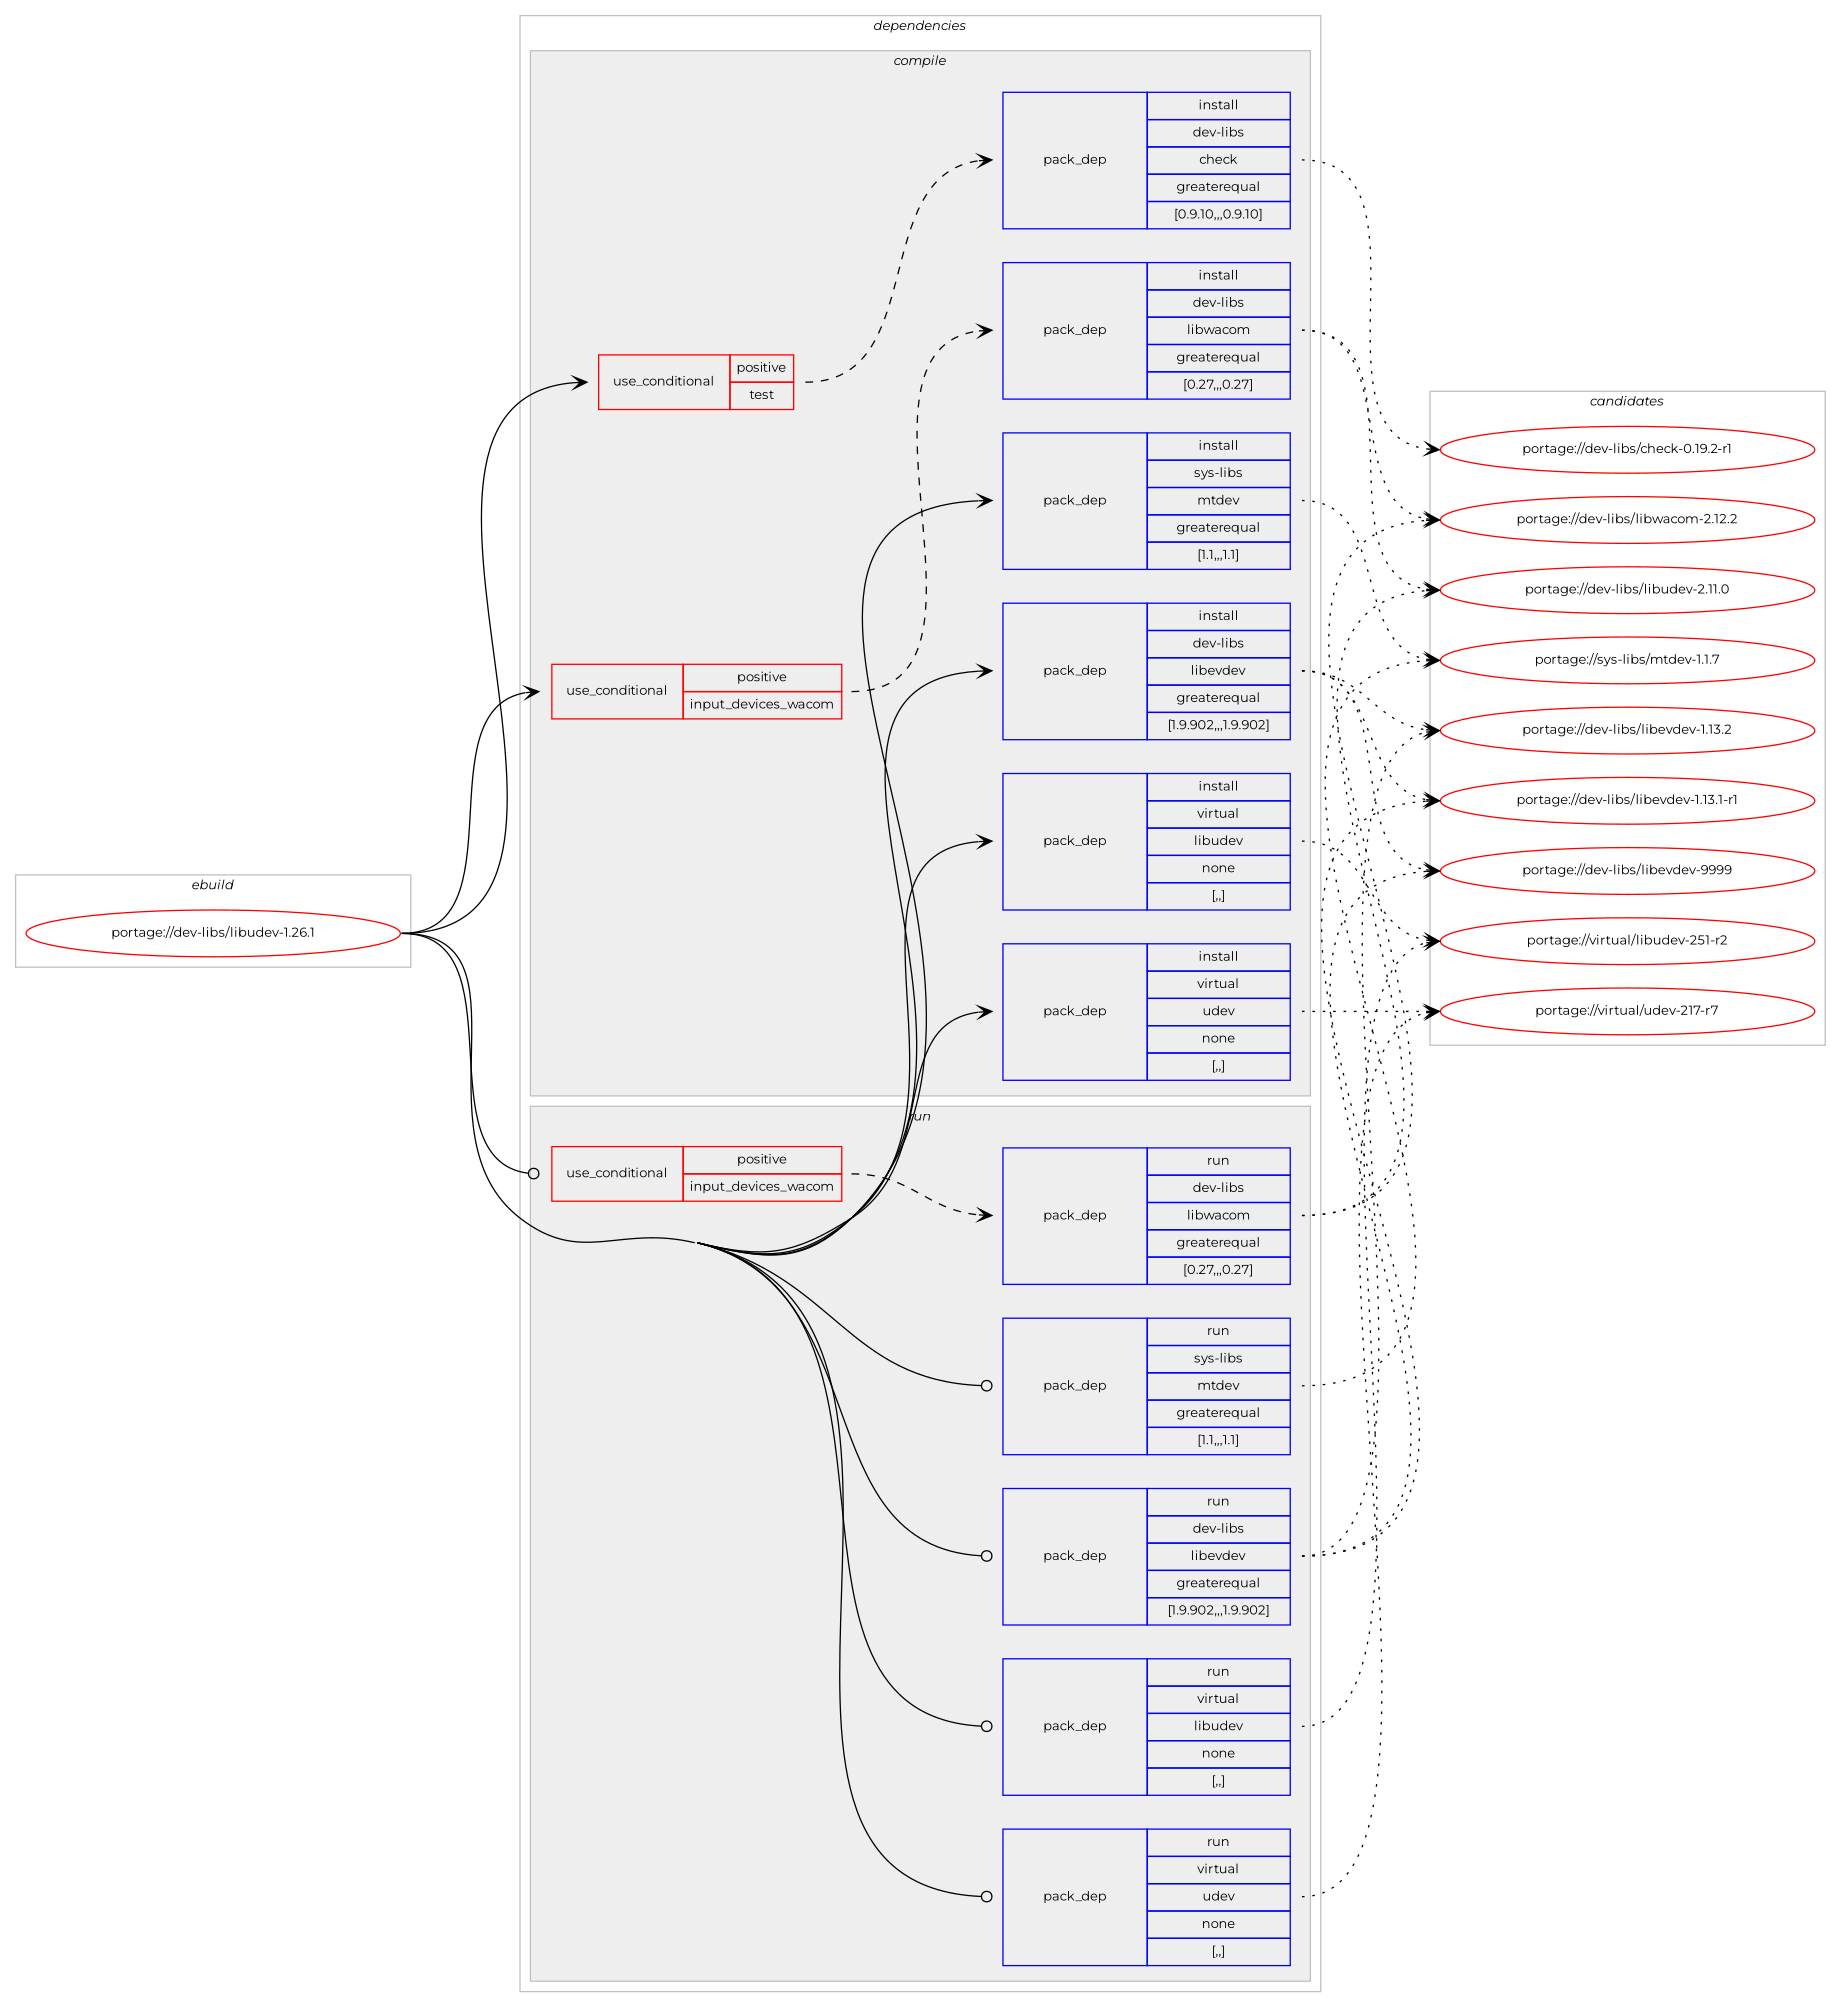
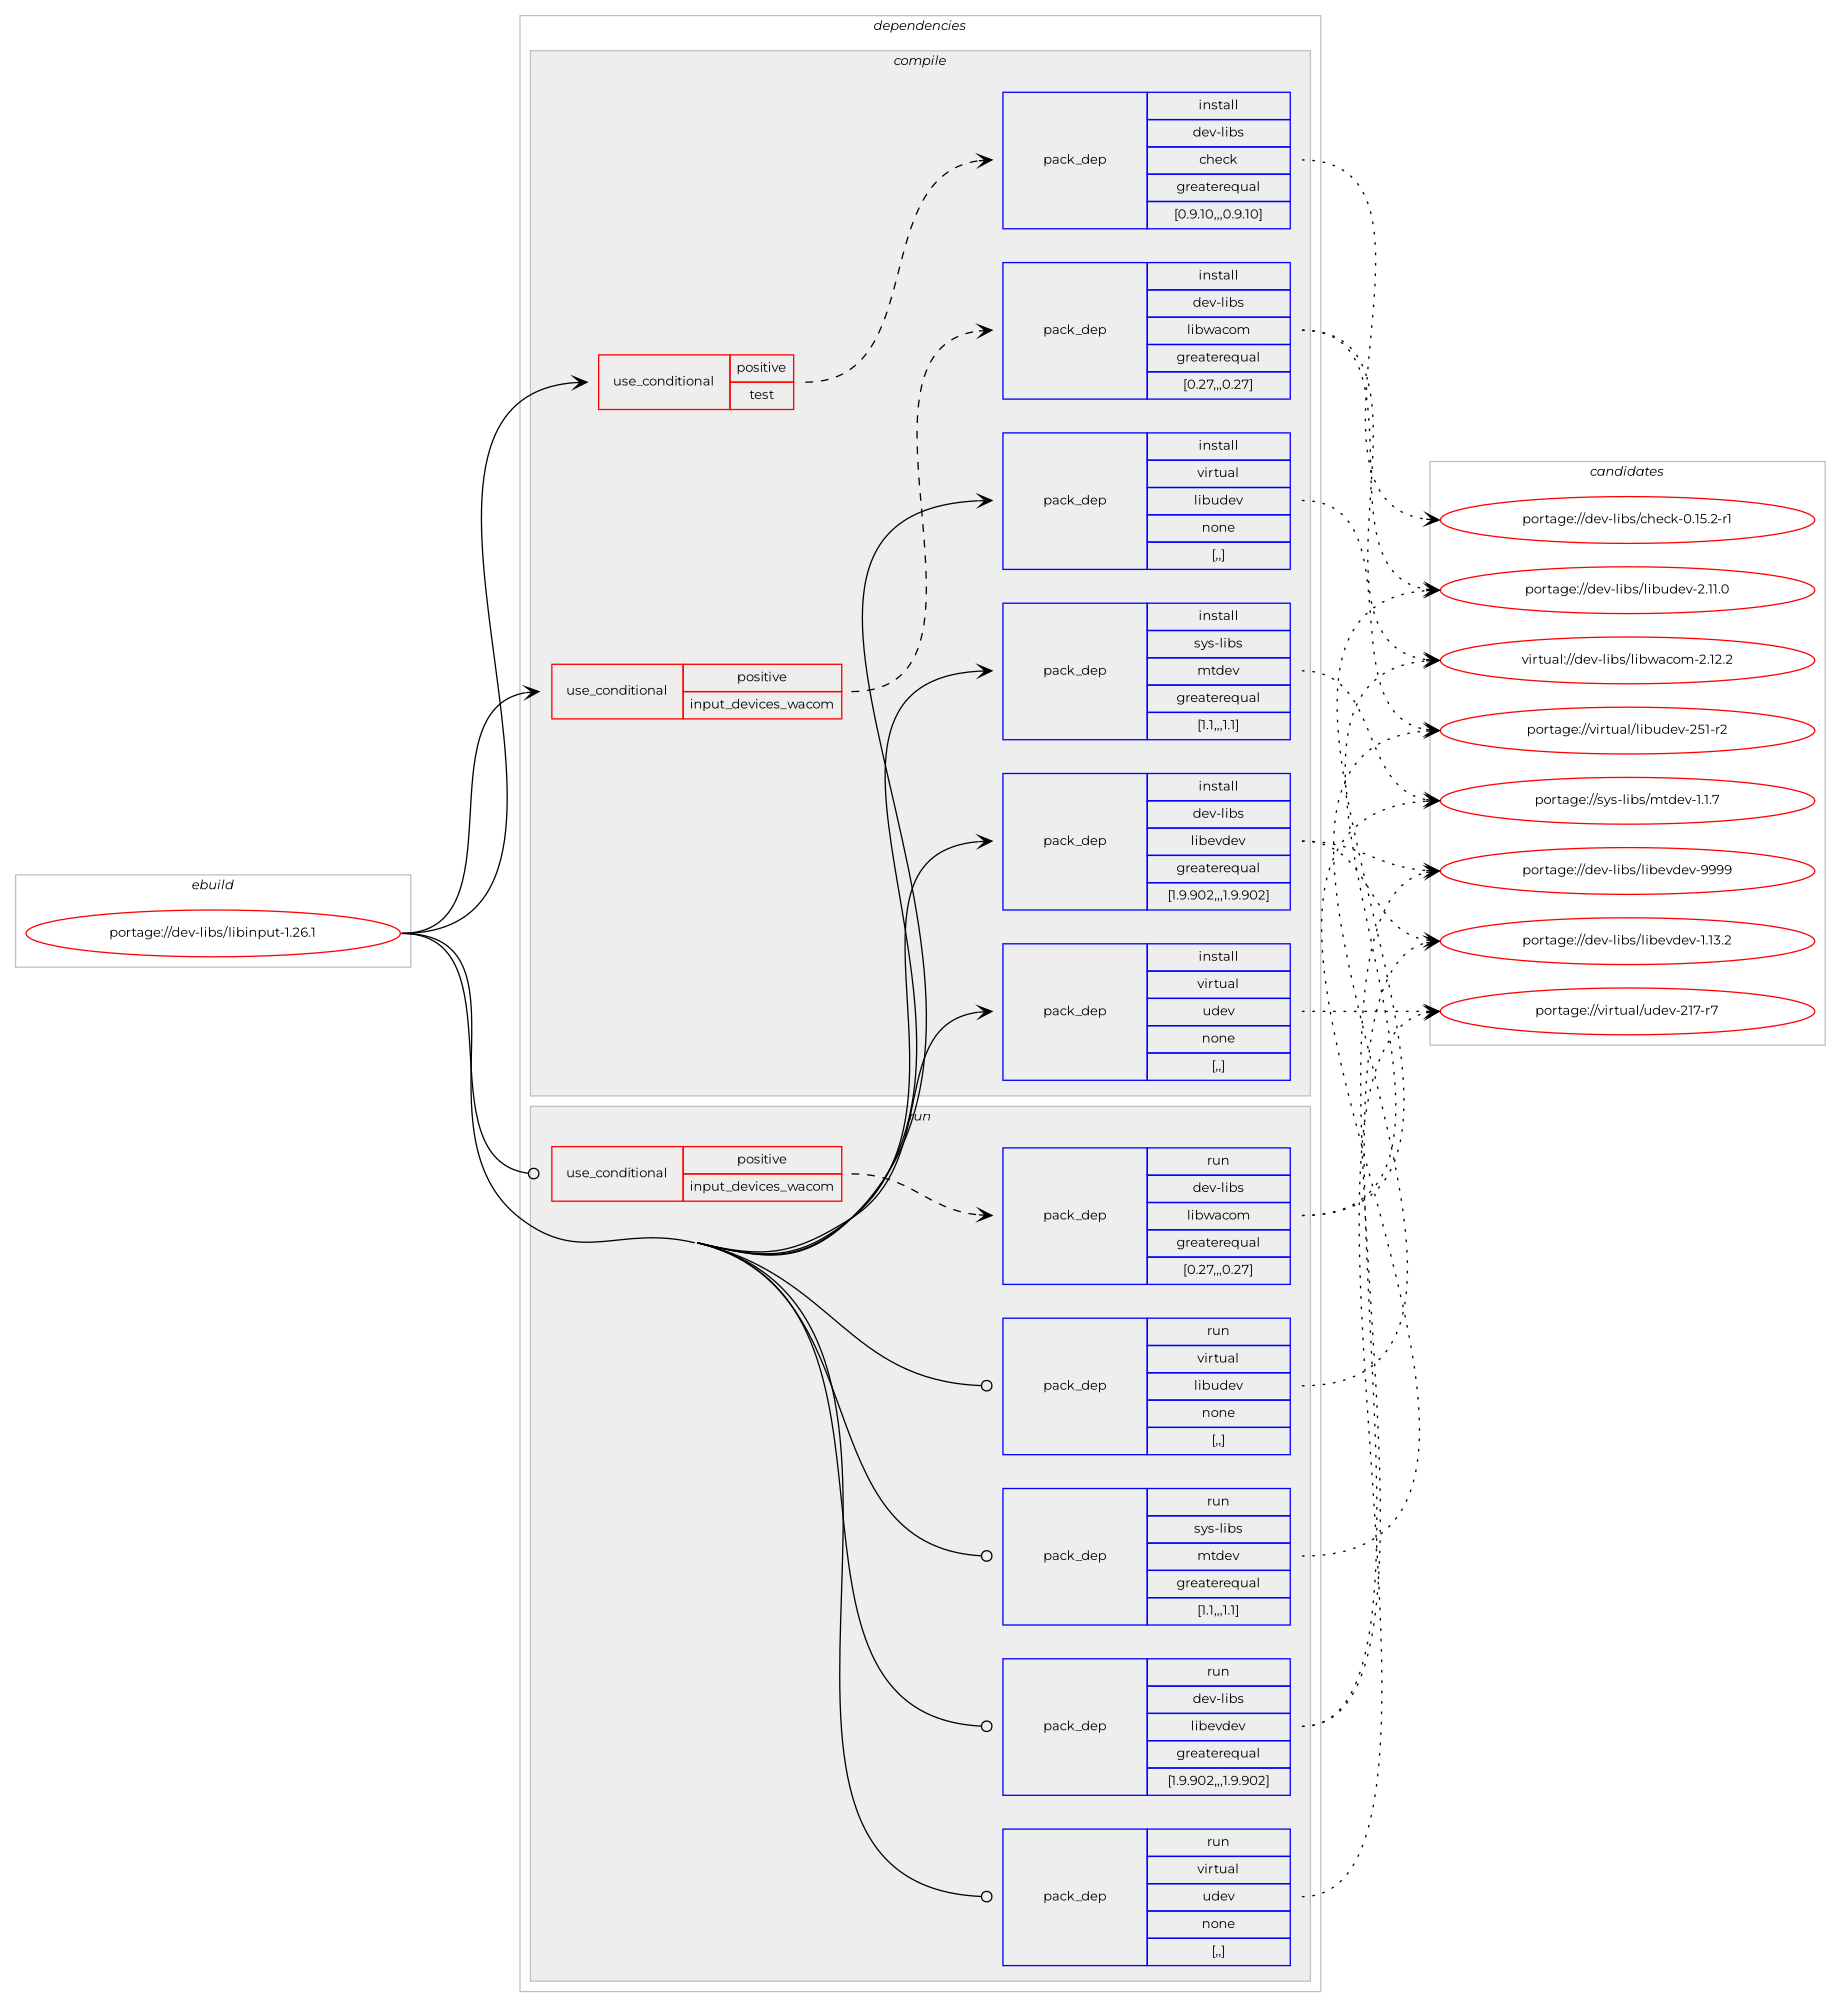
  digraph {
    compound=true
    concentrate=true
    fontname=Montserrat
    fontsize=10
    newrank=true
    rankdir=LR
    ranksep=1.5
    node [color=red fontname=Montserrat fontsize=10 shape=none]
    edge [arrowhead=vee fontname=Montserrat headport=w style=dotted tailport=e weight=100]
-   n1 [label="portage://dev-libs/libudev-1.26.1" width=4 shape=""]
+   n1 [label="portage://dev-libs/libinput-1.26.1" width=4 shape=""]
    n2 [color=blue label=<<TABLE BORDER="0" CELLBORDER="1" CELLSPACING="0" CELLPADDING="4" WIDTH="220"><TR><TD ROWSPAN="6" CELLPADDING="30">pack_dep</TD></TR><TR><TD WIDTH="110">install</TD></TR><TR><TD>dev-libs</TD></TR><TR><TD>libwacom</TD></TR><TR><TD>greaterequal</TD></TR><TR><TD>[0.27,,,0.27]</TD></TR></TABLE>>]
    n3 [label=<<TABLE BORDER="0" CELLBORDER="1" CELLSPACING="0" CELLPADDING="4"><TR><TD ROWSPAN="3" CELLPADDING="10">use_conditional</TD></TR><TR><TD>positive</TD></TR><TR><TD>input_devices_wacom</TD></TR></TABLE>>]
    n4 [color=blue label=<<TABLE BORDER="0" CELLBORDER="1" CELLSPACING="0" CELLPADDING="4" WIDTH="220"><TR><TD ROWSPAN="6" CELLPADDING="30">pack_dep</TD></TR><TR><TD WIDTH="110">install</TD></TR><TR><TD>dev-libs</TD></TR><TR><TD>check</TD></TR><TR><TD>greaterequal</TD></TR><TR><TD>[0.9.10,,,0.9.10]</TD></TR></TABLE>>]
    n5 [label=<<TABLE BORDER="0" CELLBORDER="1" CELLSPACING="0" CELLPADDING="4"><TR><TD ROWSPAN="3" CELLPADDING="10">use_conditional</TD></TR><TR><TD>positive</TD></TR><TR><TD>test</TD></TR></TABLE>>]
    n6 [color=blue label=<<TABLE BORDER="0" CELLBORDER="1" CELLSPACING="0" CELLPADDING="4" WIDTH="220"><TR><TD ROWSPAN="6" CELLPADDING="30">pack_dep</TD></TR><TR><TD WIDTH="110">install</TD></TR><TR><TD>dev-libs</TD></TR><TR><TD>libevdev</TD></TR><TR><TD>greaterequal</TD></TR><TR><TD>[1.9.902,,,1.9.902]</TD></TR></TABLE>>]
    n7 [color=blue label=<<TABLE BORDER="0" CELLBORDER="1" CELLSPACING="0" CELLPADDING="4" WIDTH="220"><TR><TD ROWSPAN="6" CELLPADDING="30">pack_dep</TD></TR><TR><TD WIDTH="110">install</TD></TR><TR><TD>sys-libs</TD></TR><TR><TD>mtdev</TD></TR><TR><TD>greaterequal</TD></TR><TR><TD>[1.1,,,1.1]</TD></TR></TABLE>>]
    n8 [color=blue label=<<TABLE BORDER="0" CELLBORDER="1" CELLSPACING="0" CELLPADDING="4" WIDTH="220"><TR><TD ROWSPAN="6" CELLPADDING="30">pack_dep</TD></TR><TR><TD WIDTH="110">install</TD></TR><TR><TD>virtual</TD></TR><TR><TD>libudev</TD></TR><TR><TD>none</TD></TR><TR><TD>[,,]</TD></TR></TABLE>>]
    n9 [color=blue label=<<TABLE BORDER="0" CELLBORDER="1" CELLSPACING="0" CELLPADDING="4" WIDTH="220"><TR><TD ROWSPAN="6" CELLPADDING="30">pack_dep</TD></TR><TR><TD WIDTH="110">install</TD></TR><TR><TD>virtual</TD></TR><TR><TD>udev</TD></TR><TR><TD>none</TD></TR><TR><TD>[,,]</TD></TR></TABLE>>]
    n10 [color=blue label=<<TABLE BORDER="0" CELLBORDER="1" CELLSPACING="0" CELLPADDING="4" WIDTH="220"><TR><TD ROWSPAN="6" CELLPADDING="30">pack_dep</TD></TR><TR><TD WIDTH="110">run</TD></TR><TR><TD>dev-libs</TD></TR><TR><TD>libwacom</TD></TR><TR><TD>greaterequal</TD></TR><TR><TD>[0.27,,,0.27]</TD></TR></TABLE>>]
    n11 [label=<<TABLE BORDER="0" CELLBORDER="1" CELLSPACING="0" CELLPADDING="4"><TR><TD ROWSPAN="3" CELLPADDING="10">use_conditional</TD></TR><TR><TD>positive</TD></TR><TR><TD>input_devices_wacom</TD></TR></TABLE>>]
    n12 [color=blue label=<<TABLE BORDER="0" CELLBORDER="1" CELLSPACING="0" CELLPADDING="4" WIDTH="220"><TR><TD ROWSPAN="6" CELLPADDING="30">pack_dep</TD></TR><TR><TD WIDTH="110">run</TD></TR><TR><TD>dev-libs</TD></TR><TR><TD>libevdev</TD></TR><TR><TD>greaterequal</TD></TR><TR><TD>[1.9.902,,,1.9.902]</TD></TR></TABLE>>]
    n13 [color=blue label=<<TABLE BORDER="0" CELLBORDER="1" CELLSPACING="0" CELLPADDING="4" WIDTH="220"><TR><TD ROWSPAN="6" CELLPADDING="30">pack_dep</TD></TR><TR><TD WIDTH="110">run</TD></TR><TR><TD>sys-libs</TD></TR><TR><TD>mtdev</TD></TR><TR><TD>greaterequal</TD></TR><TR><TD>[1.1,,,1.1]</TD></TR></TABLE>>]
    n14 [color=blue label=<<TABLE BORDER="0" CELLBORDER="1" CELLSPACING="0" CELLPADDING="4" WIDTH="220"><TR><TD ROWSPAN="6" CELLPADDING="30">pack_dep</TD></TR><TR><TD WIDTH="110">run</TD></TR><TR><TD>virtual</TD></TR><TR><TD>libudev</TD></TR><TR><TD>none</TD></TR><TR><TD>[,,]</TD></TR></TABLE>>]
    n15 [color=blue label=<<TABLE BORDER="0" CELLBORDER="1" CELLSPACING="0" CELLPADDING="4" WIDTH="220"><TR><TD ROWSPAN="6" CELLPADDING="30">pack_dep</TD></TR><TR><TD WIDTH="110">run</TD></TR><TR><TD>virtual</TD></TR><TR><TD>udev</TD></TR><TR><TD>none</TD></TR><TR><TD>[,,]</TD></TR></TABLE>>]
-   n16 [label="portage://dev-libs/libwacom-2.12.2" width=4 shape=""]
+   n16 [label="virtual://dev-libs/libwacom-2.12.2" width=4 shape=""]
    n17 [label="portage://dev-libs/libudev-2.11.0" width=4 shape=""]
-   n18 [label="portage://dev-libs/check-0.19.2-r1" width=4 shape=""]
+   n18 [label="portage://dev-libs/check-0.15.2-r1" width=4 shape=""]
    n19 [label="portage://dev-libs/libevdev-9999" width=4 shape=""]
    n20 [label="portage://dev-libs/libevdev-1.13.2" width=4 shape=""]
-   n21 [label="portage://dev-libs/libevdev-1.13.1-r1" width=4 shape=""]
    n22 [label="portage://sys-libs/mtdev-1.1.7" width=4 shape=""]
    n23 [label="portage://virtual/libudev-251-r2" width=4 shape=""]
    n24 [label="portage://virtual/udev-217-r7" width=4 shape=""]
    subgraph cluster_1 {
      color=gray
      label=<<i>ebuild</i>>
      n1
    }
    subgraph cluster_2 {
      color=gray
      label=<<i>dependencies</i>>
      subgraph cluster_3 {
        color=gray
        fillcolor="#eeeeee"
        label=<<i>compile</i>>
        style=filled
        subgraph sub_4 {
          color=gray
          fillcolor="#eeeeee"
          label=<<i>compile</i>>
          style=filled
          n3
          subgraph sub_5 {
            color=gray
            fillcolor="#eeeeee"
            label=<<i>compile</i>>
            style=filled
            n2
          }
        }
        subgraph sub_6 {
          color=gray
          fillcolor="#eeeeee"
          label=<<i>compile</i>>
          style=filled
          n5
          subgraph sub_7 {
            color=gray
            fillcolor="#eeeeee"
            label=<<i>compile</i>>
            style=filled
            n4
          }
        }
        subgraph sub_8 {
          color=gray
          fillcolor="#eeeeee"
          label=<<i>compile</i>>
          style=filled
          n6
        }
        subgraph sub_9 {
          color=gray
          fillcolor="#eeeeee"
          label=<<i>compile</i>>
          style=filled
          n7
        }
        subgraph sub_10 {
          color=gray
          fillcolor="#eeeeee"
          label=<<i>compile</i>>
          style=filled
          n8
        }
        subgraph sub_11 {
          color=gray
          fillcolor="#eeeeee"
          label=<<i>compile</i>>
          style=filled
          n9
        }
      }
      subgraph cluster_12 {
        color=gray
        fillcolor="#eeeeee"
        label=<<i>compile and run</i>>
        style=filled
      }
      subgraph cluster_13 {
        color=gray
        fillcolor="#eeeeee"
        label=<<i>run</i>>
        style=filled
        subgraph sub_14 {
          color=gray
          fillcolor="#eeeeee"
          label=<<i>run</i>>
          style=filled
          n11
          subgraph sub_15 {
            color=gray
            fillcolor="#eeeeee"
            label=<<i>run</i>>
            style=filled
            n10
          }
        }
        subgraph sub_16 {
          color=gray
          fillcolor="#eeeeee"
          label=<<i>run</i>>
          style=filled
          n12
        }
        subgraph sub_17 {
          color=gray
          fillcolor="#eeeeee"
          label=<<i>run</i>>
          style=filled
          n13
        }
        subgraph sub_18 {
          color=gray
          fillcolor="#eeeeee"
          label=<<i>run</i>>
          style=filled
          n14
        }
        subgraph sub_19 {
          color=gray
          fillcolor="#eeeeee"
          label=<<i>run</i>>
          style=filled
          n15
        }
      }
    }
    subgraph cluster_20 {
      color=gray
      label=<<i>candidates</i>>
      rank=same
      subgraph sub_21 {
        color=black
        label=<<i>candidates</i>>
        nodesep=1
        rank=same
        n16
        n17
      }
      subgraph sub_22 {
        color=black
        label=<<i>candidates</i>>
        nodesep=1
        rank=same
        n18
      }
      subgraph sub_23 {
        color=black
        label=<<i>candidates</i>>
        nodesep=1
        rank=same
        n19
        n20
-       n21
      }
      subgraph sub_24 {
        color=black
        label=<<i>candidates</i>>
        nodesep=1
        rank=same
        n22
      }
      subgraph sub_25 {
        color=black
        label=<<i>candidates</i>>
        nodesep=1
        rank=same
        n23
      }
      subgraph sub_26 {
        color=black
        label=<<i>candidates</i>>
        nodesep=1
        rank=same
        n24
      }
      subgraph sub_27 {
        color=black
        label=<<i>candidates</i>>
        nodesep=1
        rank=same
        n16
        n17
      }
      subgraph sub_28 {
        color=black
        label=<<i>candidates</i>>
        nodesep=1
        rank=same
        n19
        n20
-       n21
      }
      subgraph sub_29 {
        color=black
        label=<<i>candidates</i>>
        nodesep=1
        rank=same
        n22
      }
      subgraph sub_30 {
        color=black
        label=<<i>candidates</i>>
        nodesep=1
        rank=same
        n23
      }
      subgraph sub_31 {
        color=black
        label=<<i>candidates</i>>
        nodesep=1
        rank=same
        n24
      }
    }
    n1 -> n3 [style=solid weight=20]
    n1 -> n5 [style=solid weight=20]
    n1 -> n6 [style=solid weight=20]
    n1 -> n7 [style=solid weight=20]
    n1 -> n8 [style=solid weight=20]
    n1 -> n9 [style=solid weight=20]
    n1 -> n11 [arrowhead=odot style=solid weight=20]
    n1 -> n12 [arrowhead=odot style=solid weight=20]
    n1 -> n13 [arrowhead=odot style=solid weight=20]
    n1 -> n14 [arrowhead=odot style=solid weight=20]
    n1 -> n15 [arrowhead=odot style=solid weight=20]
    n2 -> n16
    n2 -> n17
    n3 -> n2 [style=dashed weight=20]
    n4 -> n18
    n5 -> n4 [style=dashed weight=20]
    n6 -> n19
    n6 -> n20
-   n6 -> n21
    n7 -> n22
    n8 -> n23
    n9 -> n24
    n10 -> n16
    n10 -> n17
    n11 -> n10 [style=dashed weight=20]
    n12 -> n19
    n12 -> n20
-   n12 -> n21
    n13 -> n22
    n14 -> n23
    n15 -> n24
  }
